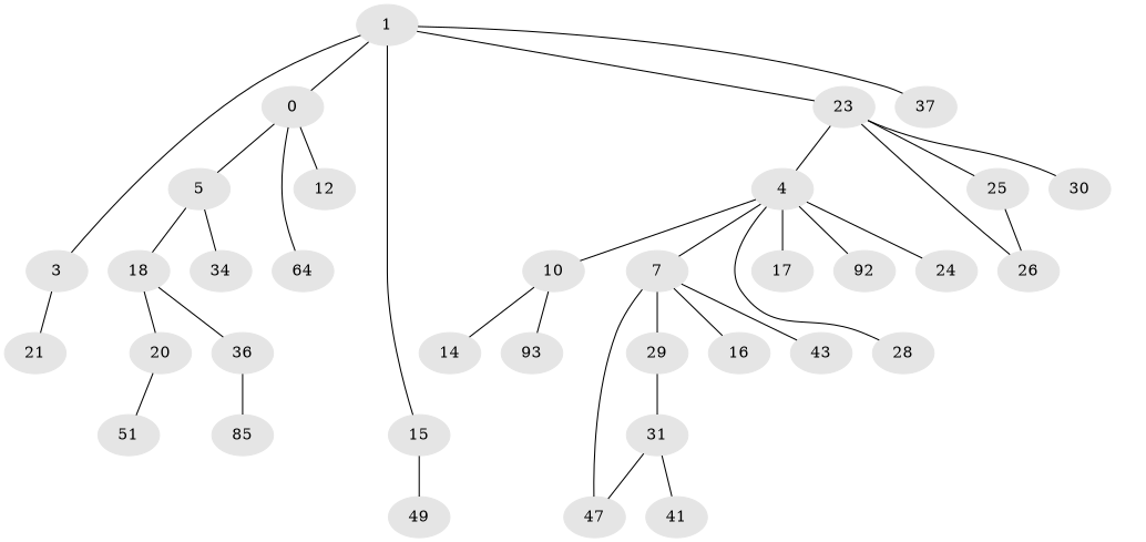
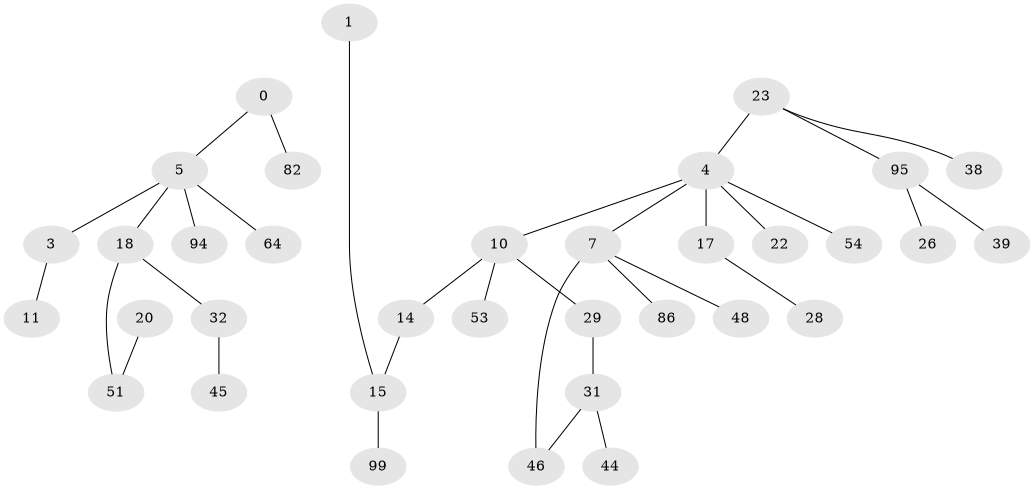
  graph {
    node [color=gray90 style=filled]
    1 [super="+21"]
    n2 [label=0 super="+8"]
    3 [super="+40"]
    15 [super="+33"]
    23 [super="+46"]
-   37
    5 [super="+13"]
-   12 [super="+44"]
-   11 [label=21]
+   12 [super="+44" label=82]
+   11
    4 [super="+6"]
    7 [super="+9"]
    10 [super="+27"]
    17 [super="+57"]
-   22 [label=92]
+   22
    28
-   54 [label=24]
-   49 [super="+50"]
-   25 [super="+36"]
+   54
+   49 [super="+50" label=99]
+   25 [super="+36" label=95]
    26
-   30
+   30 [label=38]
    18
    n22 [label=64]
-   34 [super="+35"]
-   16 [super="+19"]
+   34 [super="+35" label=94]
+   16 [super="+19" label=86]
    29 [super="+52"]
-   47
-   48 [label=43]
+   47 [label=46]
+   48
    14
-   53 [super="+55" label=93]
+   53 [super="+55"]
    20
-   32 [super="+43" label=36]
+   32 [super="+43"]
    31 [super="+38"]
    51 [super="+56"]
-   45 [label=85]
-   41
-   1 -- n2
-   1 -- 3
+   45
+   39 [super="+42"]
+   41 [label=44]
+   5 -- 3
    1 -- 15
-   1 -- 23
-   1 -- 37
    n2 -- 5
    n2 -- 12
    3 -- 11
    15 -- 49
    23 -- 4
    23 -- 25
-   23 -- 26
    23 -- 30
    5 -- 18
-   n2 -- n22
+   5 -- n22
    5 -- 34
    4 -- 7
    4 -- 10
    4 -- 17
    4 -- 22
-   4 -- 28
+   17 -- 28
    4 -- 54
    7 -- 16
-   7 -- 29
+   10 -- 29
    7 -- 47
    7 -- 48
    10 -- 14
    10 -- 53
    25 -- 26
-   18 -- 20
+   25 -- 39
+   18 -- 51
    18 -- 32
    29 -- 31
+   14 -- 15
    20 -- 51
    32 -- 45
    31 -- 47
    31 -- 41
  }
